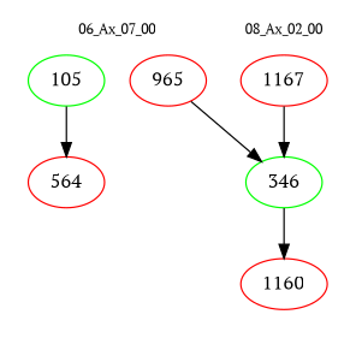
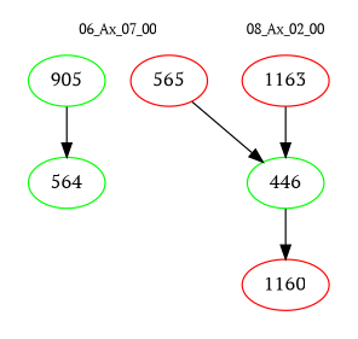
  digraph {
    fontname="PT Serif"
    node [color=red fontname="PT Serif"]
    edge [color=black fontname="PT Serif"]
-   n1 [label=965]
-   n2 [color=green label=105]
-   n3 [label=564]
-   n4 [label=1167]
-   n5 [color=green label=346]
+   n1 [label=565]
+   n2 [color=green label=905]
+   n3 [color=green label=564]
+   n4 [label=1163]
+   n5 [color=green label=446]
    n6 [label=1160]
    subgraph cluster_1 {
      color=white
      fontsize=10
      label="06_Ax_07_00"
      n1
      n2
      n3
    }
    subgraph cluster_2 {
      color=white
      fontsize=10
      label="08_Ax_02_00"
      n4
      n5
      n6
    }
    n1 -> n5
    n2 -> n3
    n4 -> n5
    n5 -> n6
  }
